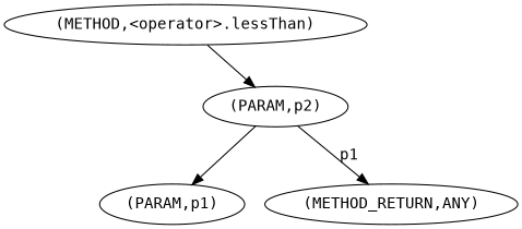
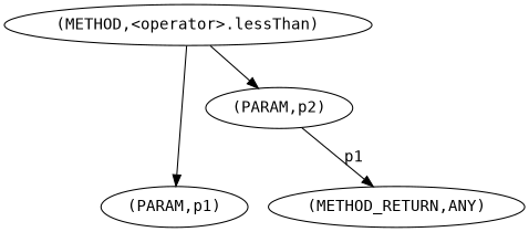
  digraph {
    fontname="DejaVu Sans Mono"
    node [fontname="DejaVu Sans Mono"]
    edge [fontname="DejaVu Sans Mono"]
    n1 [label=<(METHOD,&lt;operator&gt;.lessThan)>]
    n2 [label=<(PARAM,p1)>]
    n3 [label=<(PARAM,p2)>]
    n4 [label=<(METHOD_RETURN,ANY)>]
-   n3 -> n2
+   n1 -> n2
    n1 -> n3
    n3 -> n4 [label=p1]
  }
